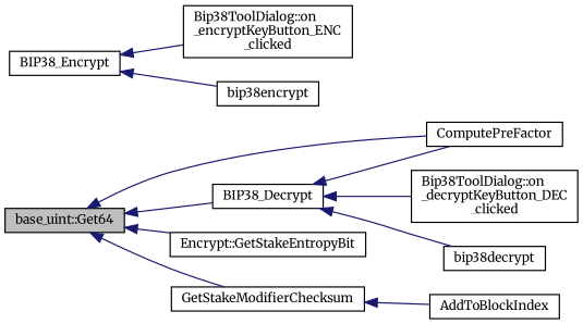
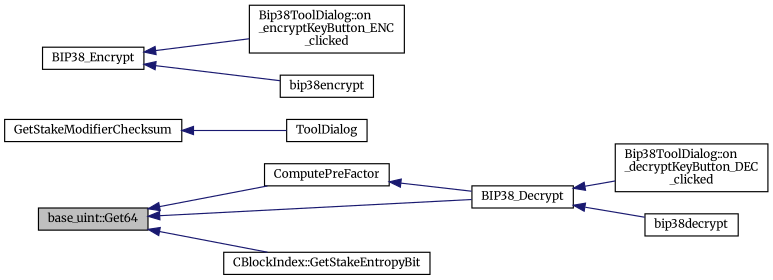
  digraph {
    fontname=Merriweather
    rankdir=LR
    node [color=black fillcolor=white fontname=Merriweather fontsize=10 shape=record style=filled]
    edge [color=midnightblue dir=back fontname=Merriweather fontsize=10 labelfontname=Helvetica labelfontsize=10 style=solid]
    n1 [fillcolor=grey75 fontcolor=black height=0.2 label="base_uint::Get64" width=0.4]
    n2 [height=0.2 label=ComputePreFactor width=0.4]
    n3 [height=0.2 label=BIP38_Decrypt width=0.4]
-   n4 [height=0.2 label="Encrypt::GetStakeEntropyBit" width=0.4]
+   n4 [height=0.2 label="CBlockIndex::GetStakeEntropyBit" width=0.4]
    n5 [height=0.2 label=GetStakeModifierChecksum width=0.4]
    n6 [height=0.2 label="Bip38ToolDialog::on\l_decryptKeyButton_DEC\l_clicked" width=0.4]
    n7 [height=0.2 label=bip38decrypt width=0.4]
    n8 [height=0.2 label=BIP38_Encrypt width=0.4]
    n9 [height=0.2 label="Bip38ToolDialog::on\l_encryptKeyButton_ENC\l_clicked" width=0.4]
    n10 [height=0.2 label=bip38encrypt width=0.4]
-   n11 [height=0.2 label=AddToBlockIndex width=0.4]
+   n11 [height=0.2 label=ToolDialog width=0.4]
    n1 -> n2
    n1 -> n3
    n1 -> n4
-   n1 -> n5
-   n3 -> n2
+   n2 -> n3
    n3 -> n6
    n3 -> n7
    n5 -> n11
    n8 -> n9
    n8 -> n10
  }
